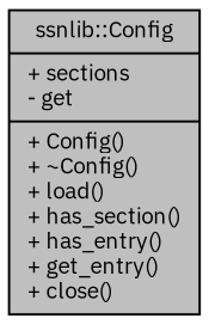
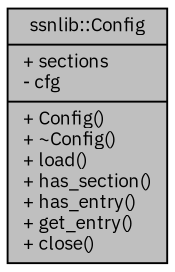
  digraph {
    fontname="IBM Plex Sans"
-   n1 [color=black fillcolor=grey75 fontcolor=black fontname="IBM Plex Sans" fontsize=10 height=0.2 label="{ssnlib::Config\n|+ sections\l- get\l|+ Config()\l+ ~Config()\l+ load()\l+ has_section()\l+ has_entry()\l+ get_entry()\l+ close()\l}" shape=record style=filled width=0.4]
+   n1 [color=black fillcolor=grey75 fontcolor=black fontname="IBM Plex Sans" fontsize=10 height=0.2 label="{ssnlib::Config\n|+ sections\l- cfg\l|+ Config()\l+ ~Config()\l+ load()\l+ has_section()\l+ has_entry()\l+ get_entry()\l+ close()\l}" shape=record style=filled width=0.4]
  }
